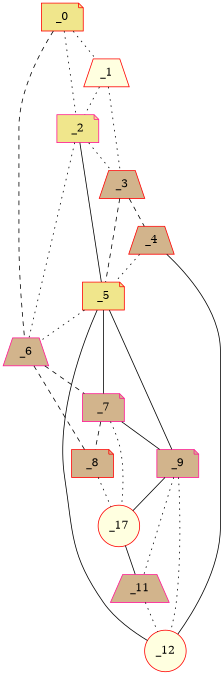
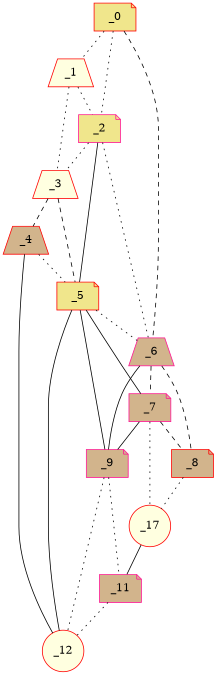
  graph {
    node [color=red fillcolor=tan shape=note style=filled y=25]
    edge [style=dotted valence=2]
    _0 [fillcolor=khaki x=16]
    _1 [fillcolor=lightyellow shape=trapezium x=19 y=50]
    _2 [color=deeppink fillcolor=khaki x=23 y=53]
    _6 [color=deeppink shape=trapezium x=52 y=24]
-   _3 [shape=trapezium x=25 y=84]
+   _3 [fillcolor=lightyellow shape=trapezium x=25 y=84]
    _5 [fillcolor=khaki x=38 y=86]
    _7 [color=deeppink x=106 y=37]
    _8 [x=108]
    _4 [shape=trapezium x=29 y=90]
    _12 [fillcolor=lightyellow shape=circle x=123 y=98]
    _9 [color=deeppink x=111 y=86]
    n12 [fillcolor=lightyellow label=_17 shape=circle x=115 y=52]
-   _11 [color=deeppink shape=trapezium x=121 y=83]
+   _11 [color=deeppink x=121 y=83]
    _0 -- _1 [valence=1]
    _0 -- _2 [valence=1]
    _0 -- _6 [style=dashed valence=1]
    _1 -- _2
    _1 -- _3 [valence=1]
    _2 -- _6
    _2 -- _3
    _2 -- _5 [style=solid]
    _6 -- _7 [style=dashed]
    _6 -- _8 [style=dashed valence=1]
    _3 -- _5 [style=dashed]
    _3 -- _4 [style=dashed valence=1]
    _5 -- _6 [valence=1]
    _5 -- _7 [style=solid]
    _5 -- _12 [style=solid]
    _5 -- _9 [style=solid]
    _7 -- _8 [style=dashed]
    _7 -- _9 [style=solid valence=1]
    _7 -- n12
    _8 -- n12 [valence=1]
    _4 -- _5
    _4 -- _12 [style=solid valence=1]
    _9 -- _12
-   _9 -- n12 [style=solid]
+   _9 -- _6 [style=solid]
    _9 -- _11
    n12 -- _11 [style=solid valence=1]
    _11 -- _12 [valence=1]
  }
